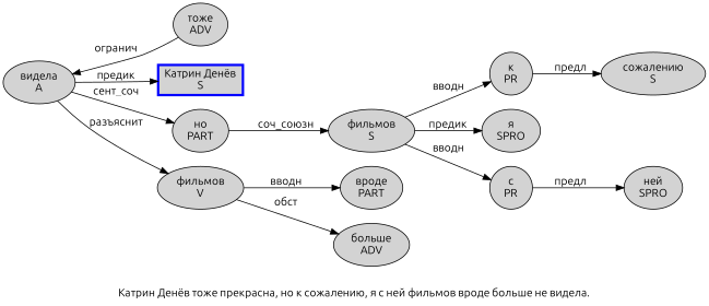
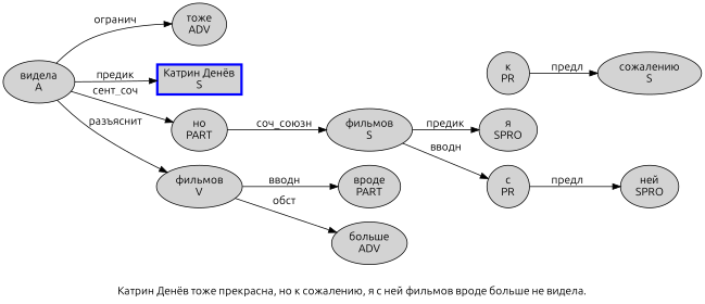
  digraph {
    fontname=Ubuntu
    label="Катрин Денёв тоже прекрасна, но к сожалению, я с ней фильмов вроде больше не видела."
    rankdir=LR
    node [fillcolor=lightgray fontname=Ubuntu penwidth=1 shape=ellipse style=filled]
    edge [fontname=Ubuntu]
    n1 [color=blue label="Катрин Денёв\nS" penwidth=3 shape=box]
    n2 [label="тоже\nADV"]
    n3 [label="видела\nA"]
    n4 [label="но\nPART"]
    n5 [label="фильмов\nV"]
    n6 [label="фильмов\nS"]
    n7 [label="вроде\nPART"]
    n8 [label="больше\nADV"]
    n9 [label="к\nPR"]
    n10 [label="я\nSPRO"]
    n11 [label="с\nPR"]
    n12 [label="сожалению\nS"]
    n13 [label="ней\nSPRO"]
    n3 -> n1 [label="предик"]
-   n2 -> n3 [label="огранич"]
+   n3 -> n2 [label="огранич"]
    n3 -> n4 [label="сент_соч"]
    n3 -> n5 [label="разъяснит"]
    n4 -> n6 [label="соч_союзн"]
    n5 -> n7 [label="вводн"]
    n5 -> n8 [label="обст"]
-   n6 -> n9 [label="вводн"]
    n6 -> n10 [label="предик"]
    n6 -> n11 [label="вводн"]
    n9 -> n12 [label="предл"]
    n11 -> n13 [label="предл"]
  }
